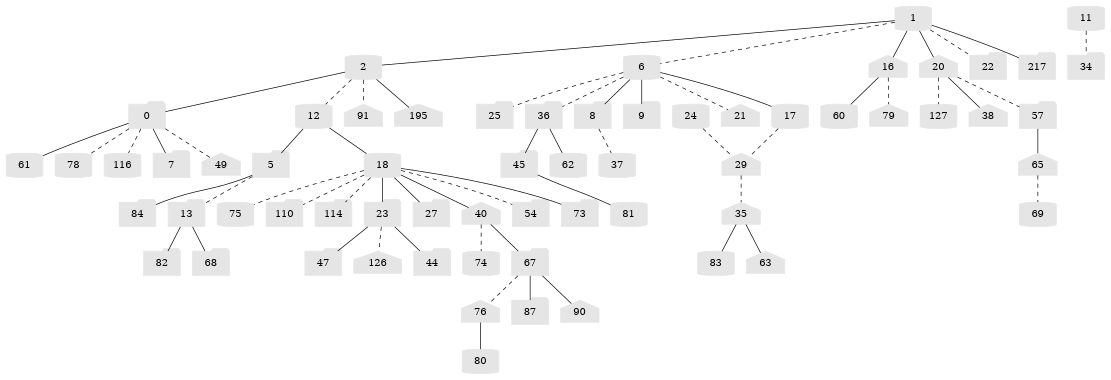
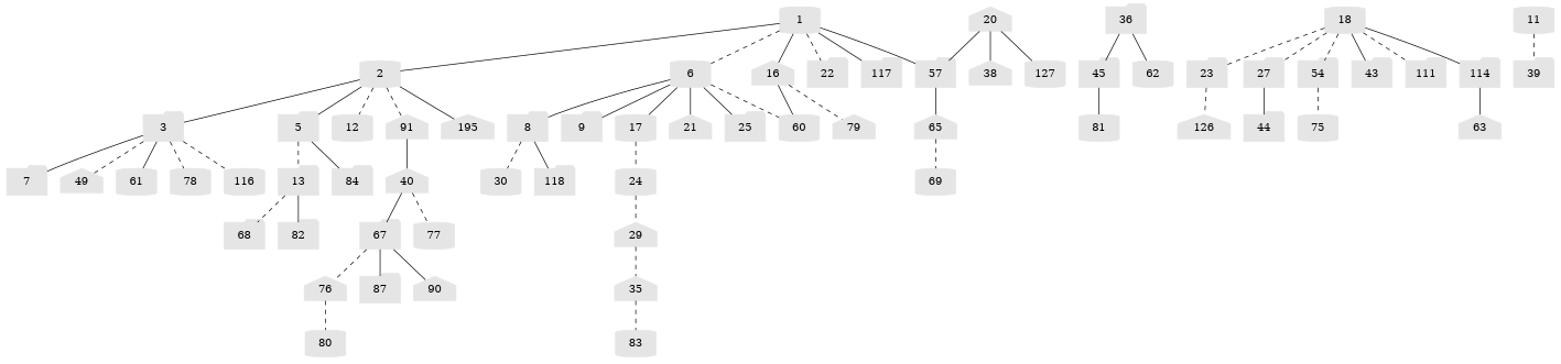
  graph {
    fontname="DejaVu Serif"
    node [color=gray90 fontname="DejaVu Serif" shape=folder style=filled]
    edge [fontname="DejaVu Serif" style=solid]
    2 [shape=cylinder super="+4"]
-   3 [super="+10" label=0]
+   3 [super="+10"]
    5
    12 [shape=cylinder super="+74"]
    91 [shape=house]
    n6 [label=195 shape=house super="+128"]
    1 [shape=cylinder]
    6 [shape=cylinder]
    16 [shape=house super="+41+43"]
    20 [shape=house super="+33"]
    22 [super="+53+52"]
-   117 [label=217]
+   117
    8
    9 [super="+70"]
    17 [shape=cylinder super="+50"]
    21 [shape=house super="+85"]
    25 [super="+59"]
    36
    60 [shape=cylinder]
    79 [shape=house]
    38 [shape=house super="+56"]
    57
    127 [shape=cylinder]
    7
    49 [shape=house]
    61 [shape=cylinder super="+88"]
    78 [shape=cylinder]
    116 [shape=cylinder super="+129"]
    13 [super="+34+46+15"]
    84
    18 [shape=cylinder super="+28+26+86+99+19+55+71"]
    11 [shape=cylinder super="+51+32"]
-   39 [super="+66" label=34]
+   39 [super="+66"]
    68 [super="+125"]
    82
-   37 [shape=cylinder]
+   37 [shape=cylinder label=30]
+   118
    24 [shape=cylinder]
    45 [super="+93"]
    62 [shape=cylinder]
    23
    27 [super="+89+31"]
    40 [shape=house super="+42"]
    54 [super="+107"]
-   73
+   73 [label=43]
    75 [shape=cylinder]
-   111 [super="+121" label=110]
+   111 [super="+121"]
    114
    29 [shape=house super="+103+30"]
-   47
    126 [shape=house]
    44 [super="+95"]
    67
-   77 [shape=cylinder label=74]
+   77 [shape=cylinder]
    65 [shape=house]
    35 [shape=house]
    63 [shape=house]
    83 [shape=cylinder]
    81 [shape=cylinder super="+123"]
    76 [shape=house]
    87
    90 [shape=house super="+101"]
    69 [shape=cylinder]
    80 [shape=cylinder]
    2 -- 3
-   12 -- 5
+   2 -- 5
    2 -- 12 [style=dashed]
    2 -- 91 [style=dashed]
    2 -- n6
    3 -- 7
    3 -- 49 [style=dashed]
    3 -- 61
    3 -- 78 [style=dashed]
    3 -- 116 [style=dashed]
    5 -- 13 [style=dashed]
    5 -- 84
-   12 -- 18
    1 -- 2
    1 -- 6 [style=dashed]
    1 -- 16
-   1 -- 20
+   1 -- 57
    1 -- 22 [style=dashed]
    1 -- 117
    6 -- 8
    6 -- 9
    6 -- 17
-   6 -- 21 [style=dashed]
-   6 -- 25 [style=dashed]
-   6 -- 36 [style=dashed]
+   6 -- 21
+   6 -- 25
+   6 -- 60 [style=dashed]
    16 -- 60
    16 -- 79 [style=dashed]
    20 -- 38
-   20 -- 57 [style=dashed]
-   20 -- 127 [style=dashed]
+   20 -- 57
+   20 -- 127
    8 -- 37 [style=dashed]
-   17 -- 29 [style=dashed]
+   8 -- 118
+   17 -- 24 [style=dashed]
    36 -- 45
    36 -- 62
    57 -- 65
-   13 -- 68
+   13 -- 68 [style=dashed]
    13 -- 82
-   18 -- 23
-   18 -- 27
-   18 -- 40
+   18 -- 23 [style=dashed]
+   18 -- 27 [style=dashed]
+   91 -- 40
    18 -- 54 [style=dashed]
    18 -- 73
-   18 -- 75 [style=dashed]
+   54 -- 75 [style=dashed]
    18 -- 111 [style=dashed]
-   18 -- 114 [style=dashed]
+   18 -- 114
    11 -- 39 [style=dashed]
    24 -- 29 [style=dashed]
    45 -- 81
-   23 -- 47
    23 -- 126 [style=dashed]
-   23 -- 44
+   27 -- 44
    40 -- 67
    40 -- 77 [style=dashed]
    29 -- 35 [style=dashed]
    67 -- 76 [style=dashed]
    67 -- 87
    67 -- 90
    65 -- 69 [style=dashed]
-   35 -- 63
-   35 -- 83
-   76 -- 80
+   114 -- 63
+   35 -- 83 [style=dashed]
+   76 -- 80 [style=dashed]
  }
